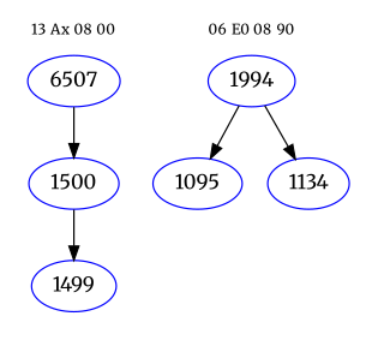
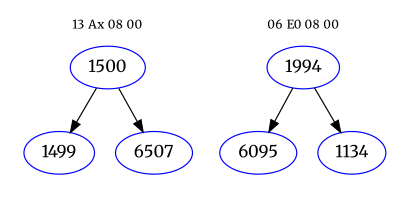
  digraph {
    fontname=Merriweather
    node [color=blue fontname=Merriweather]
    edge [color=black fontname=Merriweather]
    n1 [label=1500]
    n2 [label=1499]
    n3 [label=6507]
    n4 [label=1994]
-   n5 [label=1095]
+   n5 [label=6095]
    n6 [label=1134]
    subgraph cluster_1 {
      color=white
      fontsize=10
      label="13_Ax_08_00"
      n1
      n2
      n3
    }
    subgraph cluster_2 {
      color=white
      fontsize=10
-     label="06_E0_08_90"
+     label="06_E0_08_00"
      n4
      n5
      n6
    }
    n1 -> n2
-   n3 -> n1
+   n1 -> n3
    n4 -> n5
    n4 -> n6
  }
